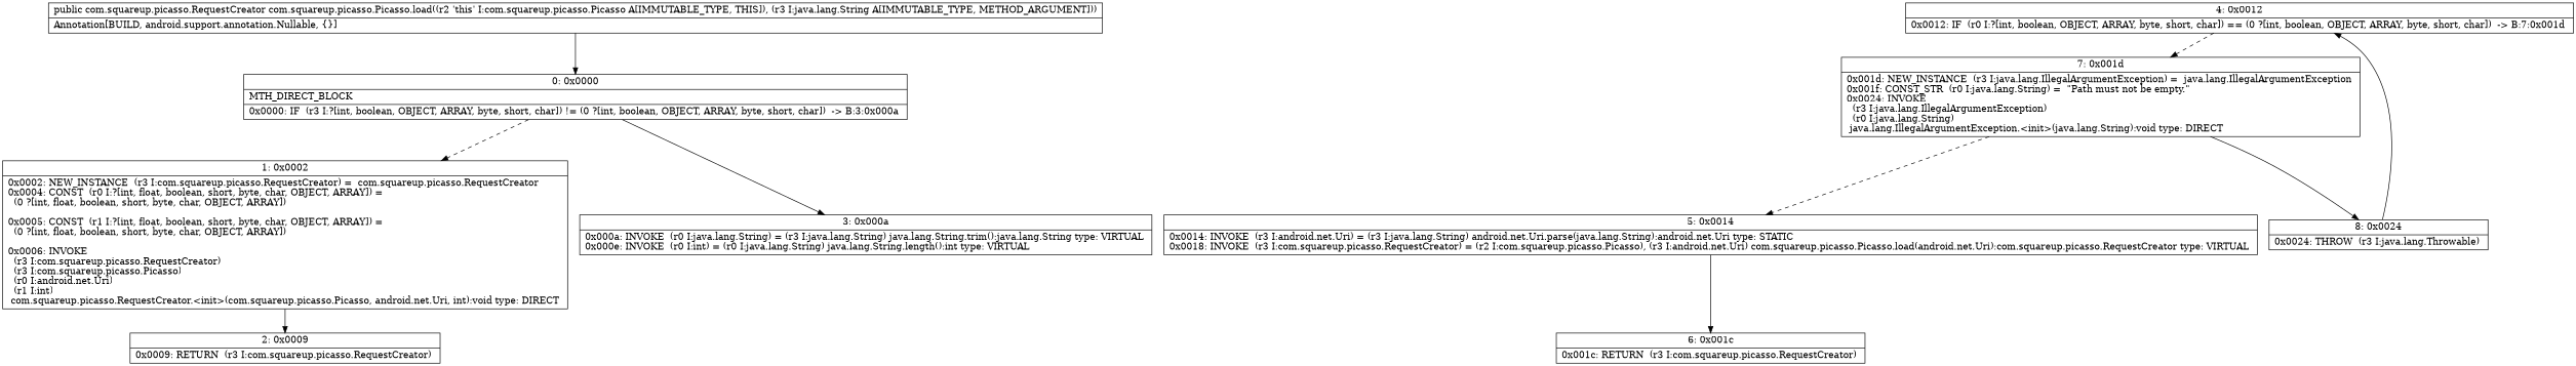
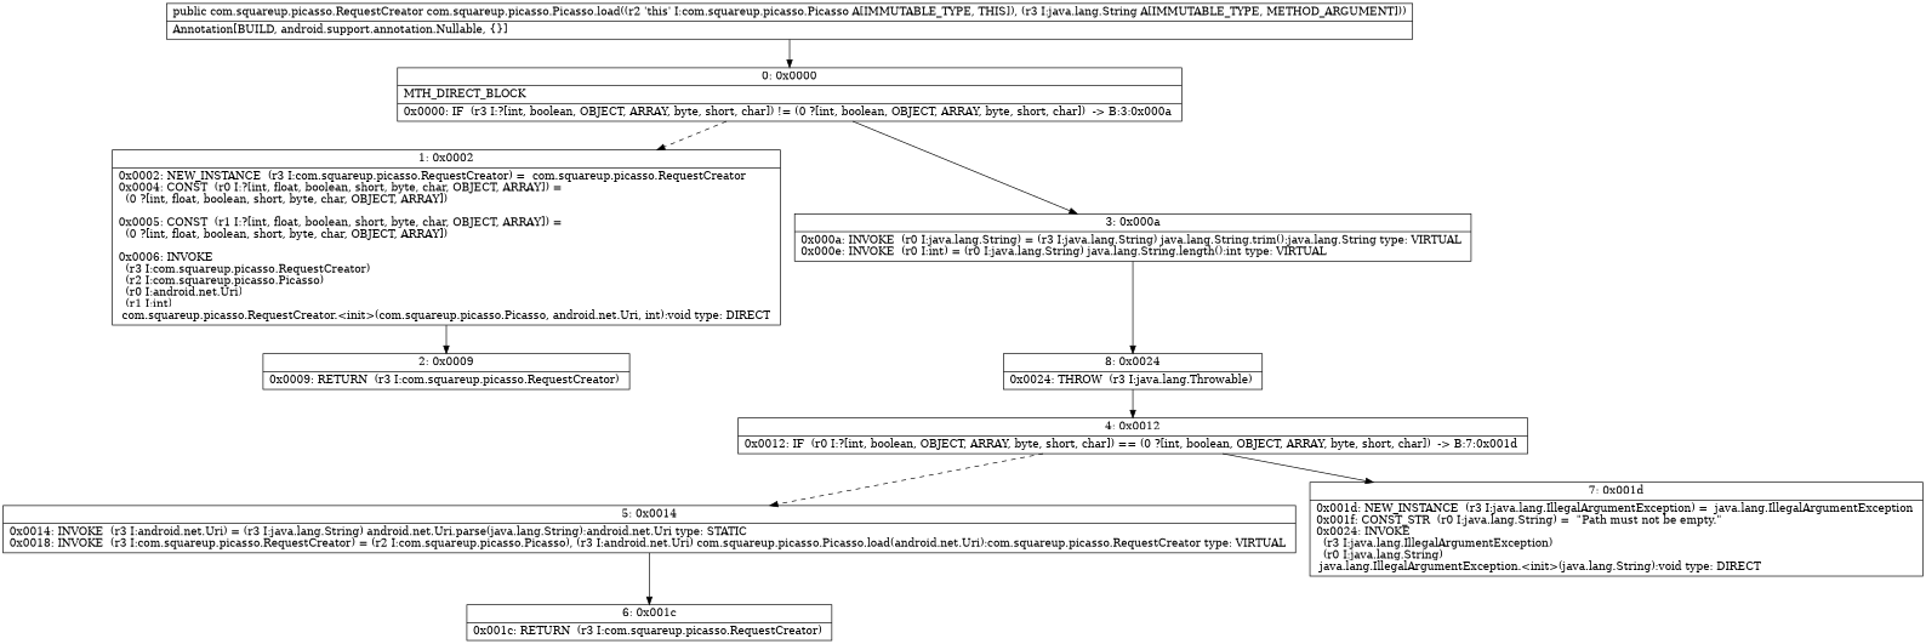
  digraph {
    node [shape=record]
    n1 [label="{0\:\ 0x0000|MTH_DIRECT_BLOCK\l|0x0000: IF  (r3 I:?[int, boolean, OBJECT, ARRAY, byte, short, char]) != (0 ?[int, boolean, OBJECT, ARRAY, byte, short, char])  \-\> B:3:0x000a \l}"]
-   n2 [label="{1\:\ 0x0002|0x0002: NEW_INSTANCE  (r3 I:com.squareup.picasso.RequestCreator) =  com.squareup.picasso.RequestCreator \l0x0004: CONST  (r0 I:?[int, float, boolean, short, byte, char, OBJECT, ARRAY]) = \l  (0 ?[int, float, boolean, short, byte, char, OBJECT, ARRAY])\l \l0x0005: CONST  (r1 I:?[int, float, boolean, short, byte, char, OBJECT, ARRAY]) = \l  (0 ?[int, float, boolean, short, byte, char, OBJECT, ARRAY])\l \l0x0006: INVOKE  \l  (r3 I:com.squareup.picasso.RequestCreator)\l  (r3 I:com.squareup.picasso.Picasso)\l  (r0 I:android.net.Uri)\l  (r1 I:int)\l com.squareup.picasso.RequestCreator.\<init\>(com.squareup.picasso.Picasso, android.net.Uri, int):void type: DIRECT \l}"]
+   n2 [label="{1\:\ 0x0002|0x0002: NEW_INSTANCE  (r3 I:com.squareup.picasso.RequestCreator) =  com.squareup.picasso.RequestCreator \l0x0004: CONST  (r0 I:?[int, float, boolean, short, byte, char, OBJECT, ARRAY]) = \l  (0 ?[int, float, boolean, short, byte, char, OBJECT, ARRAY])\l \l0x0005: CONST  (r1 I:?[int, float, boolean, short, byte, char, OBJECT, ARRAY]) = \l  (0 ?[int, float, boolean, short, byte, char, OBJECT, ARRAY])\l \l0x0006: INVOKE  \l  (r3 I:com.squareup.picasso.RequestCreator)\l  (r2 I:com.squareup.picasso.Picasso)\l  (r0 I:android.net.Uri)\l  (r1 I:int)\l com.squareup.picasso.RequestCreator.\<init\>(com.squareup.picasso.Picasso, android.net.Uri, int):void type: DIRECT \l}"]
    n3 [label="{3\:\ 0x000a|0x000a: INVOKE  (r0 I:java.lang.String) = (r3 I:java.lang.String) java.lang.String.trim():java.lang.String type: VIRTUAL \l0x000e: INVOKE  (r0 I:int) = (r0 I:java.lang.String) java.lang.String.length():int type: VIRTUAL \l}"]
    n4 [label="{2\:\ 0x0009|0x0009: RETURN  (r3 I:com.squareup.picasso.RequestCreator) \l}"]
    n5 [label="{4\:\ 0x0012|0x0012: IF  (r0 I:?[int, boolean, OBJECT, ARRAY, byte, short, char]) == (0 ?[int, boolean, OBJECT, ARRAY, byte, short, char])  \-\> B:7:0x001d \l}"]
    n6 [label="{5\:\ 0x0014|0x0014: INVOKE  (r3 I:android.net.Uri) = (r3 I:java.lang.String) android.net.Uri.parse(java.lang.String):android.net.Uri type: STATIC \l0x0018: INVOKE  (r3 I:com.squareup.picasso.RequestCreator) = (r2 I:com.squareup.picasso.Picasso), (r3 I:android.net.Uri) com.squareup.picasso.Picasso.load(android.net.Uri):com.squareup.picasso.RequestCreator type: VIRTUAL \l}"]
    n7 [label="{7\:\ 0x001d|0x001d: NEW_INSTANCE  (r3 I:java.lang.IllegalArgumentException) =  java.lang.IllegalArgumentException \l0x001f: CONST_STR  (r0 I:java.lang.String) =  \"Path must not be empty.\" \l0x0024: INVOKE  \l  (r3 I:java.lang.IllegalArgumentException)\l  (r0 I:java.lang.String)\l java.lang.IllegalArgumentException.\<init\>(java.lang.String):void type: DIRECT \l}"]
    n8 [label="{6\:\ 0x001c|0x001c: RETURN  (r3 I:com.squareup.picasso.RequestCreator) \l}"]
    n9 [label="{8\:\ 0x0024|0x0024: THROW  (r3 I:java.lang.Throwable) \l}"]
    n10 [label="{public com.squareup.picasso.RequestCreator com.squareup.picasso.Picasso.load((r2 'this' I:com.squareup.picasso.Picasso A[IMMUTABLE_TYPE, THIS]), (r3 I:java.lang.String A[IMMUTABLE_TYPE, METHOD_ARGUMENT]))  | Annotation[BUILD, android.support.annotation.Nullable, \{\}]\l}"]
    n1 -> n2 [style=dashed]
    n1 -> n3
    n2 -> n4
-   n7 -> n6 [style=dashed]
-   n5 -> n7 [style=dashed]
+   n5 -> n6 [style=dashed]
+   n5 -> n7
    n6 -> n8
-   n7 -> n9
+   n3 -> n9
    n9 -> n5
    n10 -> n1
  }
